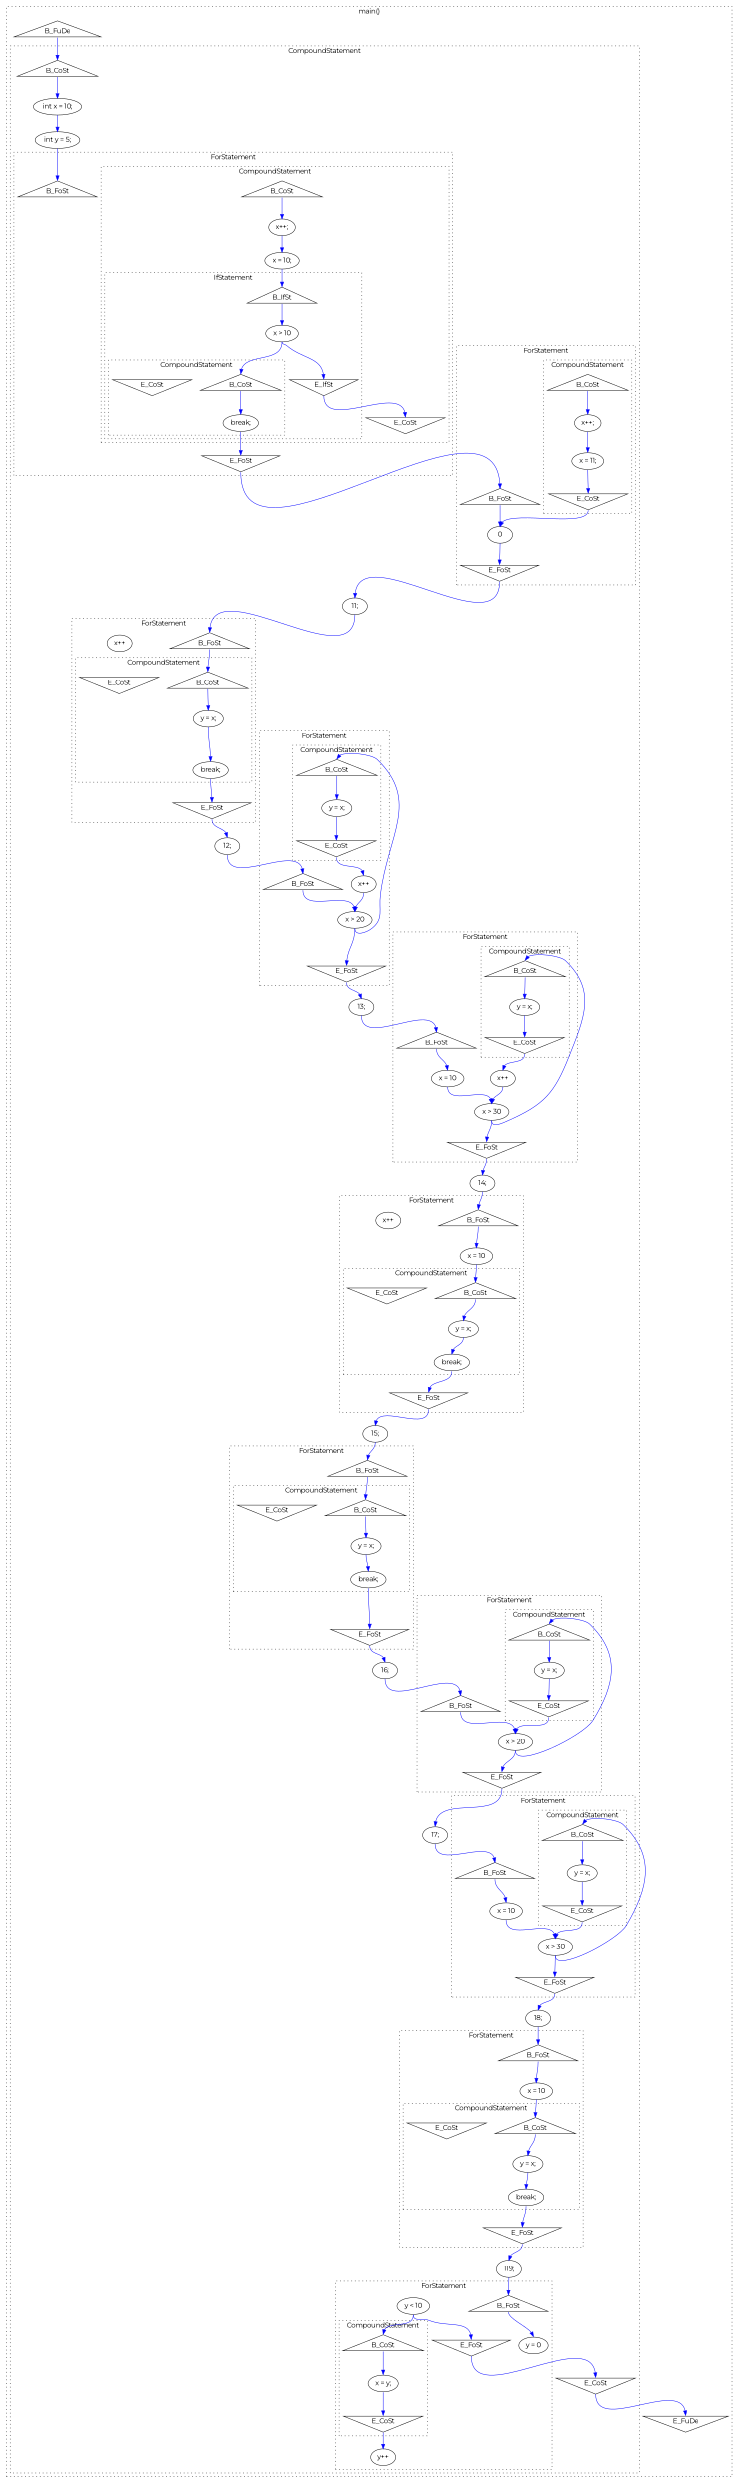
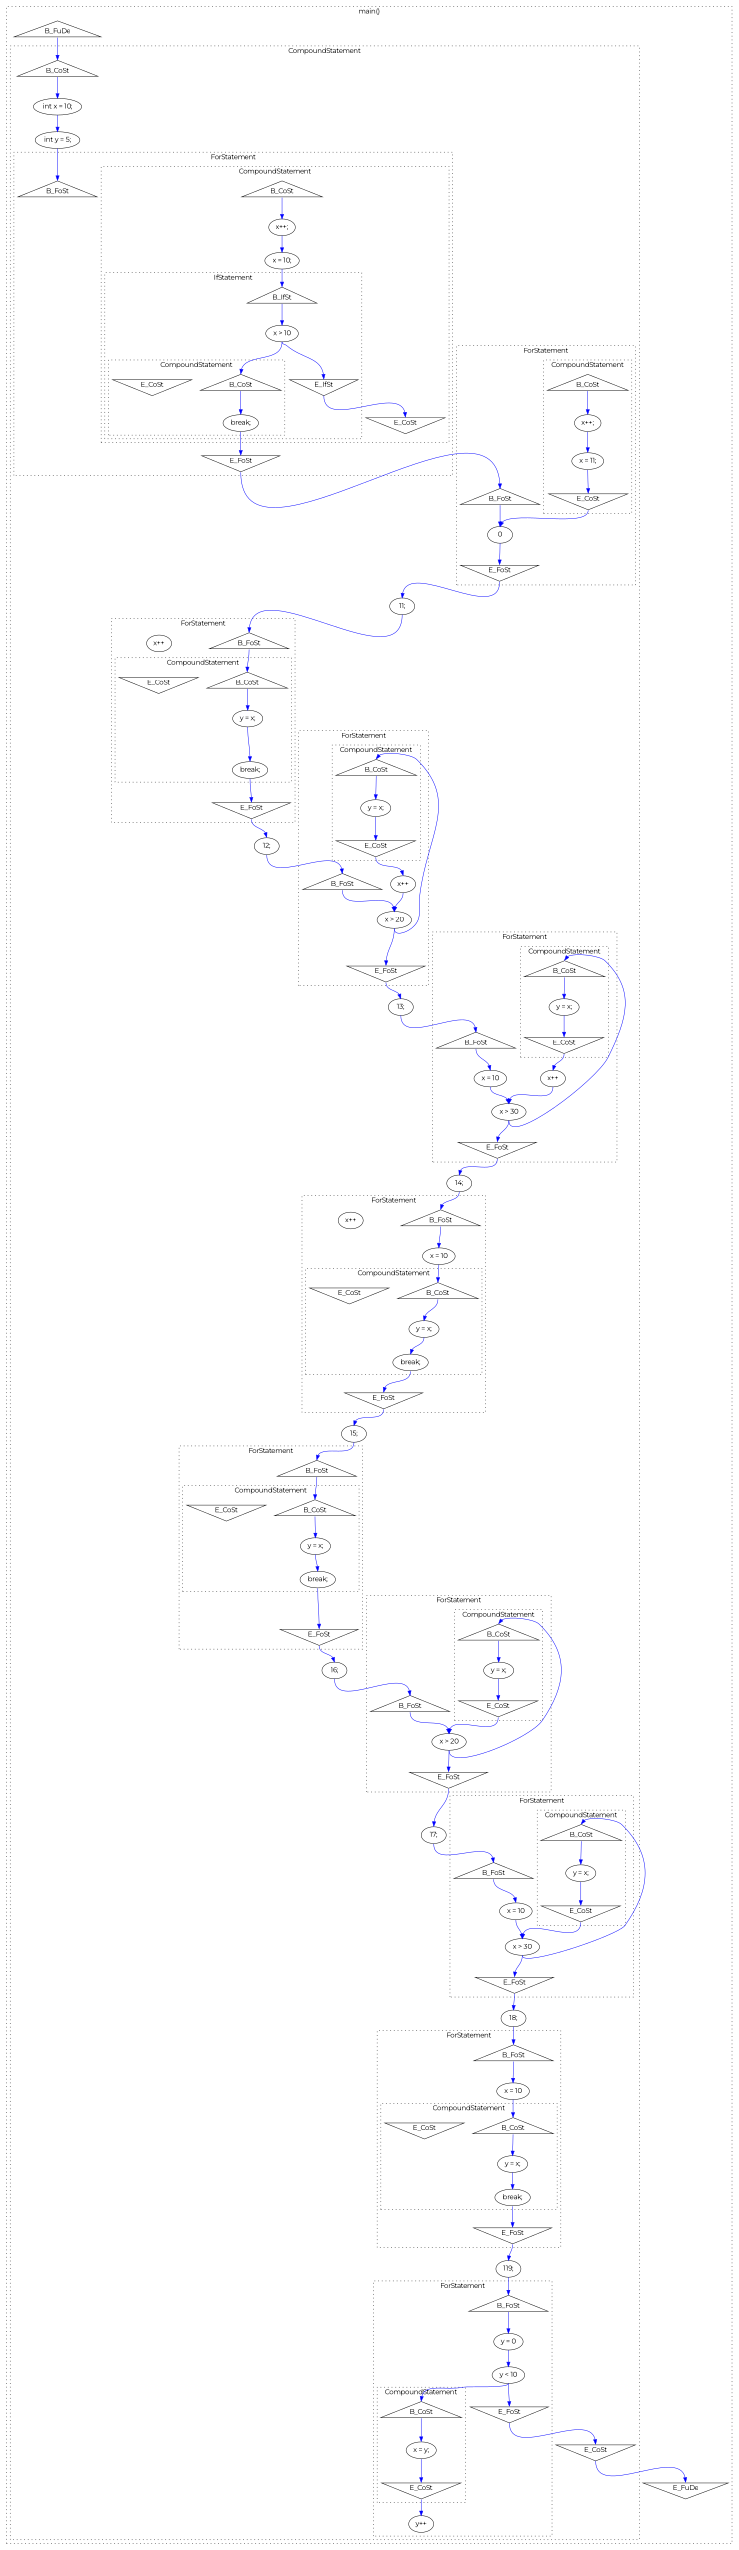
  digraph {
    compound=true
    fontname=Montserrat
    node [fontname=Montserrat]
    edge [color=blue fontname=Montserrat headport=n tailport=s weight=8]
    n1 [label=B_CoSt shape=triangle]
    n2 [label=E_CoSt shape=invtriangle]
    n3 [label="break;"]
    n4 [label=B_IfSt shape=triangle]
    n5 [label=E_IfSt shape=invtriangle]
    n6 [label="x > 10"]
    n7 [label=B_CoSt shape=triangle]
    n8 [label=E_CoSt shape=invtriangle]
    n9 [label="x++;"]
    n10 [label="x = 10;"]
    n11 [label=B_FoSt shape=triangle]
    n12 [label=E_FoSt shape=invtriangle]
    n13 [label=B_CoSt shape=triangle]
    n14 [label=E_CoSt shape=invtriangle]
    n15 [label="x++;"]
    n16 [label="x = 11;"]
    n17 [label=B_FoSt shape=triangle]
    n18 [label=E_FoSt shape=invtriangle]
    n19 [label=0]
    n20 [label=B_CoSt shape=triangle]
    n21 [label=E_CoSt shape=invtriangle]
    n22 [label="y = x;"]
    n23 [label="break;"]
    n24 [label=B_FoSt shape=triangle]
    n25 [label=E_FoSt shape=invtriangle]
    n26 [label="x++"]
    n27 [label=B_CoSt shape=triangle]
    n28 [label=E_CoSt shape=invtriangle]
    n29 [label="y = x;"]
    n30 [label=B_FoSt shape=triangle]
    n31 [label=E_FoSt shape=invtriangle]
    n32 [label="x > 20"]
    n33 [label="x++"]
    n34 [label=B_CoSt shape=triangle]
    n35 [label=E_CoSt shape=invtriangle]
    n36 [label="y = x;"]
    n37 [label=B_FoSt shape=triangle]
    n38 [label=E_FoSt shape=invtriangle]
    n39 [label="x = 10"]
    n40 [label="x > 30"]
    n41 [label="x++"]
    n42 [label=B_CoSt shape=triangle]
    n43 [label=E_CoSt shape=invtriangle]
    n44 [label="y = x;"]
    n45 [label="break;"]
    n46 [label=B_FoSt shape=triangle]
    n47 [label=E_FoSt shape=invtriangle]
    n48 [label="x = 10"]
    n49 [label="x++"]
    n50 [label=B_CoSt shape=triangle]
    n51 [label=E_CoSt shape=invtriangle]
    n52 [label="y = x;"]
    n53 [label="break;"]
    n54 [label=B_FoSt shape=triangle]
    n55 [label=E_FoSt shape=invtriangle]
    n56 [label=B_CoSt shape=triangle]
    n57 [label=E_CoSt shape=invtriangle]
    n58 [label="y = x;"]
    n59 [label=B_FoSt shape=triangle]
    n60 [label=E_FoSt shape=invtriangle]
    n61 [label="x > 20"]
    n62 [label=B_CoSt shape=triangle]
    n63 [label=E_CoSt shape=invtriangle]
    n64 [label="y = x;"]
    n65 [label=B_FoSt shape=triangle]
    n66 [label=E_FoSt shape=invtriangle]
    n67 [label="x = 10"]
    n68 [label="x > 30"]
    n69 [label=B_CoSt shape=triangle]
    n70 [label=E_CoSt shape=invtriangle]
    n71 [label="y = x;"]
    n72 [label="break;"]
    n73 [label=B_FoSt shape=triangle]
    n74 [label=E_FoSt shape=invtriangle]
    n75 [label="x = 10"]
    n76 [label=B_CoSt shape=triangle]
    n77 [label=E_CoSt shape=invtriangle]
    n78 [label="x = y;"]
    n79 [label=B_FoSt shape=triangle]
    n80 [label=E_FoSt shape=invtriangle]
    n81 [label="y = 0"]
    n82 [label="y < 10"]
    n83 [label="y++"]
    n84 [label=B_CoSt shape=triangle]
    n85 [label=E_CoSt shape=invtriangle]
    n86 [label="int x = 10;"]
    n87 [label="int y = 5;"]
    n88 [label="11;"]
    n89 [label="12;"]
    n90 [label="13;"]
    n91 [label="14;"]
    n92 [label="15;"]
    n93 [label="16;"]
    n94 [label="17;"]
    n95 [label="18;"]
    n96 [label="119;"]
    n97 [label=B_FuDe shape=triangle]
    n98 [label=E_FuDe shape=invtriangle]
    subgraph cluster_1 {
      label="main()"
      style=dotted
      n97
      n98
      subgraph cluster_2 {
        label=CompoundStatement
        style=dotted
        n84
        n85
        n86
        n87
        n88
        n89
        n90
        n91
        n92
        n93
        n94
        n95
        n96
        subgraph cluster_3 {
          label=ForStatement
          style=dotted
          n11
          n12
          subgraph cluster_4 {
            label=CompoundStatement
            style=dotted
            n7
            n8
            n9
            n10
            subgraph cluster_5 {
              label=IfStatement
              style=dotted
              n4
              n5
              n6
              subgraph cluster_6 {
                label=CompoundStatement
                style=dotted
                n1
                n2
                n3
              }
            }
          }
        }
        subgraph cluster_7 {
          label=ForStatement
          style=dotted
          n17
          n18
          n19
          subgraph cluster_8 {
            label=CompoundStatement
            style=dotted
            n13
            n14
            n15
            n16
          }
        }
        subgraph cluster_9 {
          label=ForStatement
          style=dotted
          n24
          n25
          n26
          subgraph cluster_10 {
            label=CompoundStatement
            style=dotted
            n20
            n21
            n22
            n23
          }
        }
        subgraph cluster_11 {
          label=ForStatement
          style=dotted
          n30
          n31
          n32
          n33
          subgraph cluster_12 {
            label=CompoundStatement
            style=dotted
            n27
            n28
            n29
          }
        }
        subgraph cluster_13 {
          label=ForStatement
          style=dotted
          n37
          n38
          n39
          n40
          n41
          subgraph cluster_14 {
            label=CompoundStatement
            style=dotted
            n34
            n35
            n36
          }
        }
        subgraph cluster_15 {
          label=ForStatement
          style=dotted
          n46
          n47
          n48
          n49
          subgraph cluster_16 {
            label=CompoundStatement
            style=dotted
            n42
            n43
            n44
            n45
          }
        }
        subgraph cluster_17 {
          label=ForStatement
          style=dotted
          n54
          n55
          subgraph cluster_18 {
            label=CompoundStatement
            style=dotted
            n50
            n51
            n52
            n53
          }
        }
        subgraph cluster_19 {
          label=ForStatement
          style=dotted
          n59
          n60
          n61
          subgraph cluster_20 {
            label=CompoundStatement
            style=dotted
            n56
            n57
            n58
          }
        }
        subgraph cluster_21 {
          label=ForStatement
          style=dotted
          n65
          n66
          n67
          n68
          subgraph cluster_22 {
            label=CompoundStatement
            style=dotted
            n62
            n63
            n64
          }
        }
        subgraph cluster_23 {
          label=ForStatement
          style=dotted
          n73
          n74
          n75
          subgraph cluster_24 {
            label=CompoundStatement
            style=dotted
            n69
            n70
            n71
            n72
          }
        }
        subgraph cluster_25 {
          label=ForStatement
          style=dotted
          n79
          n80
          n81
          n82
          n83
          subgraph cluster_26 {
            label=CompoundStatement
            style=dotted
            n76
            n77
            n78
          }
        }
      }
    }
    n1 -> n3
    n3 -> n12
    n4 -> n6
    n5 -> n8
    n6 -> n1
    n6 -> n5
    n7 -> n9
    n9 -> n10
    n10 -> n4
    n12 -> n17 [weight=""]
    n13 -> n15
    n14 -> n19
    n15 -> n16
    n16 -> n14
    n17 -> n19
    n18 -> n88
    n19 -> n18
    n20 -> n22
    n22 -> n23
    n23 -> n25
    n24 -> n20
    n25 -> n89
    n27 -> n29
    n28 -> n33
    n29 -> n28
    n30 -> n32
    n31 -> n90
    n32 -> n27
    n32 -> n31
    n33 -> n32
    n34 -> n36
    n35 -> n41
    n36 -> n35
    n37 -> n39
    n38 -> n91
    n39 -> n40
    n40 -> n34
    n40 -> n38
    n41 -> n40
    n42 -> n44
    n44 -> n45
    n45 -> n47
    n46 -> n48
    n47 -> n92
    n48 -> n42
    n50 -> n52
    n52 -> n53
    n53 -> n55
    n54 -> n50
    n55 -> n93
    n56 -> n58
    n57 -> n61
    n58 -> n57
    n59 -> n61
    n60 -> n94
    n61 -> n56
    n61 -> n60
    n62 -> n64
    n63 -> n68
    n64 -> n63
    n65 -> n67
    n66 -> n95
    n67 -> n68
    n68 -> n62
    n68 -> n66
    n69 -> n71
    n71 -> n72
    n72 -> n74
    n73 -> n75
    n74 -> n96
    n75 -> n69
    n76 -> n78
    n77 -> n83
    n78 -> n77
    n79 -> n81
    n80 -> n85
+   n81 -> n82
    n82 -> n76
    n82 -> n80
    n84 -> n86
    n85 -> n98
    n86 -> n87
    n87 -> n11
    n88 -> n24
    n89 -> n30
    n90 -> n37
    n91 -> n46
    n92 -> n54
    n93 -> n59
    n94 -> n65
    n95 -> n73
    n96 -> n79
    n97 -> n84
  }
